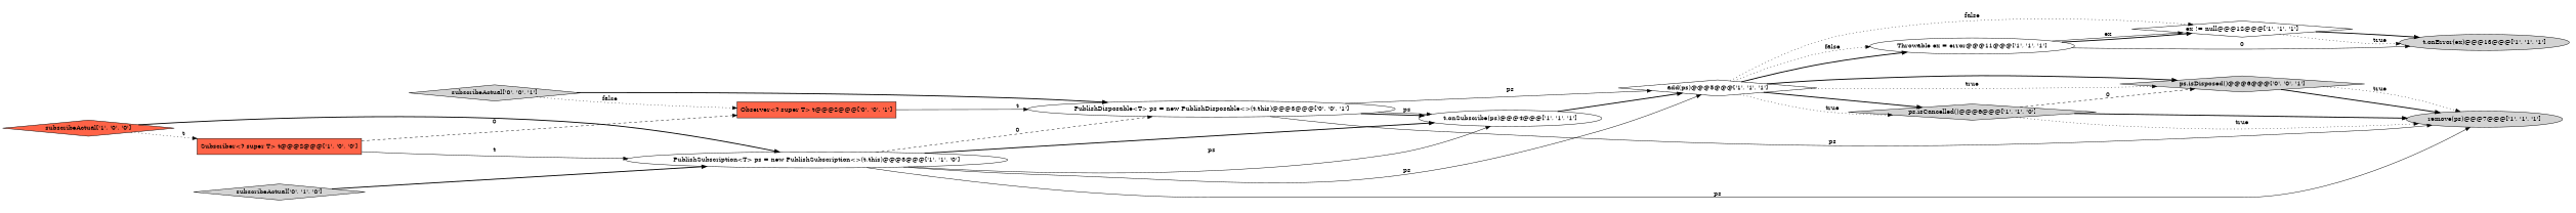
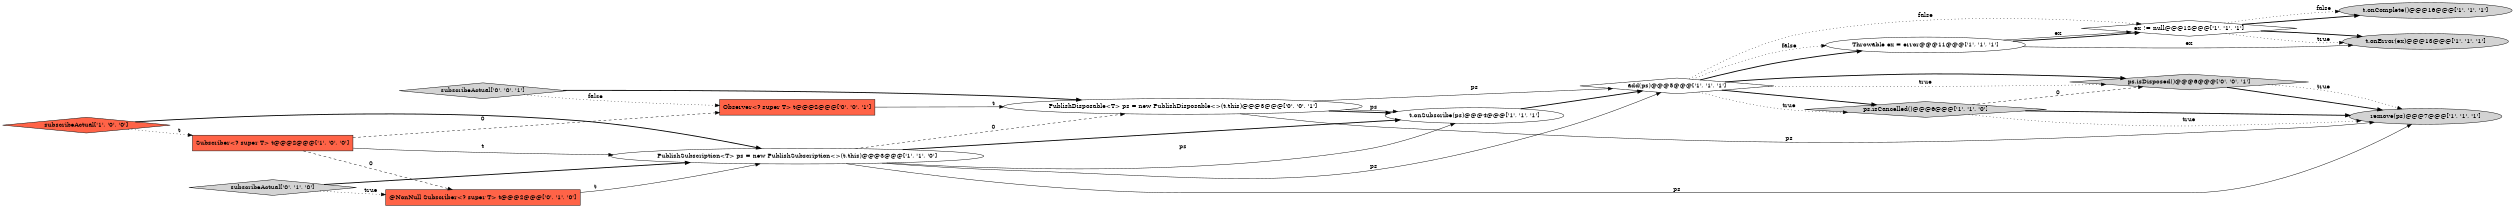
  digraph {
    rankdir=LR
    node [fillcolor=lightgray shape=ellipse style=filled]
    edge [style=bold]
    n1 [label="t.onError(ex)@@@13@@@['1', '1', '1']"]
    n2 [fillcolor=white label="PublishSubscription<T> ps = new PublishSubscription<>(t,this)@@@3@@@['1', '1', '0']"]
    n3 [fillcolor=white label="add(ps)@@@5@@@['1', '1', '1']" shape=diamond]
    n4 [fillcolor=white label="t.onSubscribe(ps)@@@4@@@['1', '1', '1']"]
    n5 [fillcolor=white label="PublishDisposable<T> ps = new PublishDisposable<>(t,this)@@@3@@@['0', '0', '1']"]
    n6 [label="remove(ps)@@@7@@@['1', '1', '1']"]
    n7 [fillcolor=white label="ex != null@@@12@@@['1', '1', '1']" shape=diamond]
    n8 [label="ps.isCancelled()@@@6@@@['1', '1', '0']" shape=diamond]
    n9 [label="ps.isDisposed()@@@6@@@['0', '0', '1']" shape=diamond]
    n10 [fillcolor=white label="Throwable ex = error@@@11@@@['1', '1', '1']"]
    n11 [label="subscribeActual['0', '0', '1']" shape=diamond]
    n12 [fillcolor=tomato label="Observer<? super T> t@@@2@@@['0', '0', '1']" shape=box]
+   n13 [label="t.onComplete()@@@16@@@['1', '1', '1']"]
    n14 [fillcolor=tomato label="Subscriber<? super T> t@@@2@@@['1', '0', '0']" shape=box]
+   n15 [fillcolor=tomato label="@NonNull Subscriber<? super T> t@@@2@@@['0', '1', '0']" shape=box]
    n16 [label="subscribeActual['0', '1', '0']" shape=diamond]
    n17 [fillcolor=tomato label="subscribeActual['1', '0', '0']" shape=diamond]
    n2 -> n3 [label=ps style=solid]
    n2 -> n4 [label=ps style=solid]
    n2 -> n4
    n2 -> n5 [label=0 style=dashed]
    n2 -> n6 [label=ps style=solid]
    n3 -> n7 [label=false style=dotted]
    n3 -> n8 [label=true style=dotted]
    n3 -> n8
    n3 -> n9
    n3 -> n9 [label=true style=dotted]
    n3 -> n10 [label=false style=dotted]
    n3 -> n10
    n4 -> n3
    n5 -> n3 [label=ps style=solid]
    n5 -> n4 [label=ps style=solid]
    n5 -> n4
    n5 -> n6 [label=ps style=solid]
    n7 -> n1
    n7 -> n1 [label=true style=dotted]
+   n7 -> n13
+   n7 -> n13 [label=false style=dotted]
    n8 -> n6
    n8 -> n6 [label=true style=dotted]
    n8 -> n9 [label=0 style=dashed]
    n9 -> n6 [label=true style=dotted]
    n9 -> n6
-   n10 -> n1 [label=0 style=solid]
+   n10 -> n1 [label=ex style=solid]
    n10 -> n7 [label=ex style=solid]
    n10 -> n7
    n11 -> n5
    n11 -> n12 [label=false style=dotted]
    n12 -> n5 [label=t style=solid]
    n14 -> n2 [label=t style=solid]
    n14 -> n12 [label=0 style=dashed]
+   n14 -> n15 [label=0 style=dashed]
+   n15 -> n2 [label=t style=solid]
    n16 -> n2
+   n16 -> n15 [label=true style=dotted]
    n17 -> n2
    n17 -> n14 [label=t style=dotted]
  }
